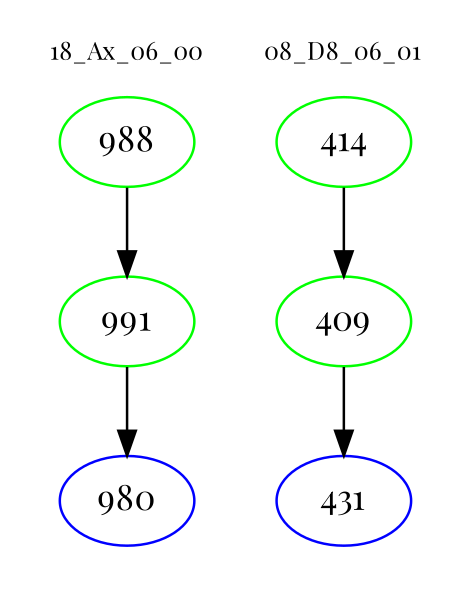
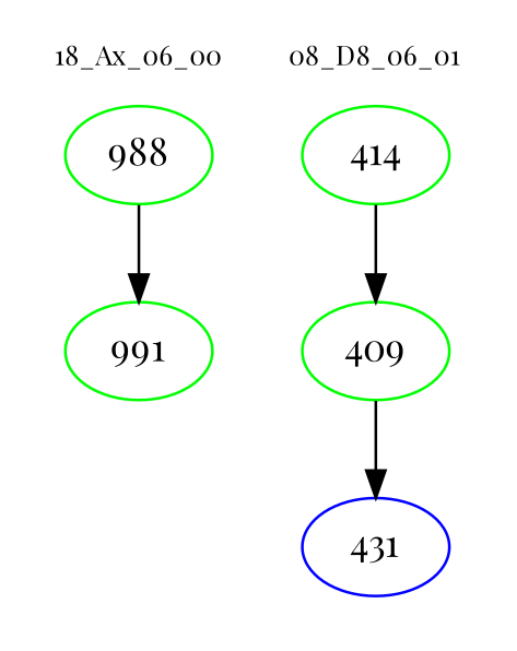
  digraph {
    fontname="Playfair Display"
    node [color=green fontname="Playfair Display"]
    edge [color=black fontname="Playfair Display"]
    n1 [label=988]
    n2 [label=991]
-   n3 [color=blue label=980]
    n4 [label=414]
    n5 [label=409]
    n6 [color=blue label=431]
    subgraph cluster_1 {
      color=white
      fontsize=10
      label="18_Ax_06_00"
      n1
      n2
-     n3
    }
    subgraph cluster_2 {
      color=white
      fontsize=10
      label="08_D8_06_01"
      n4
      n5
      n6
    }
    n1 -> n2
-   n2 -> n3
    n4 -> n5
    n5 -> n6
  }
